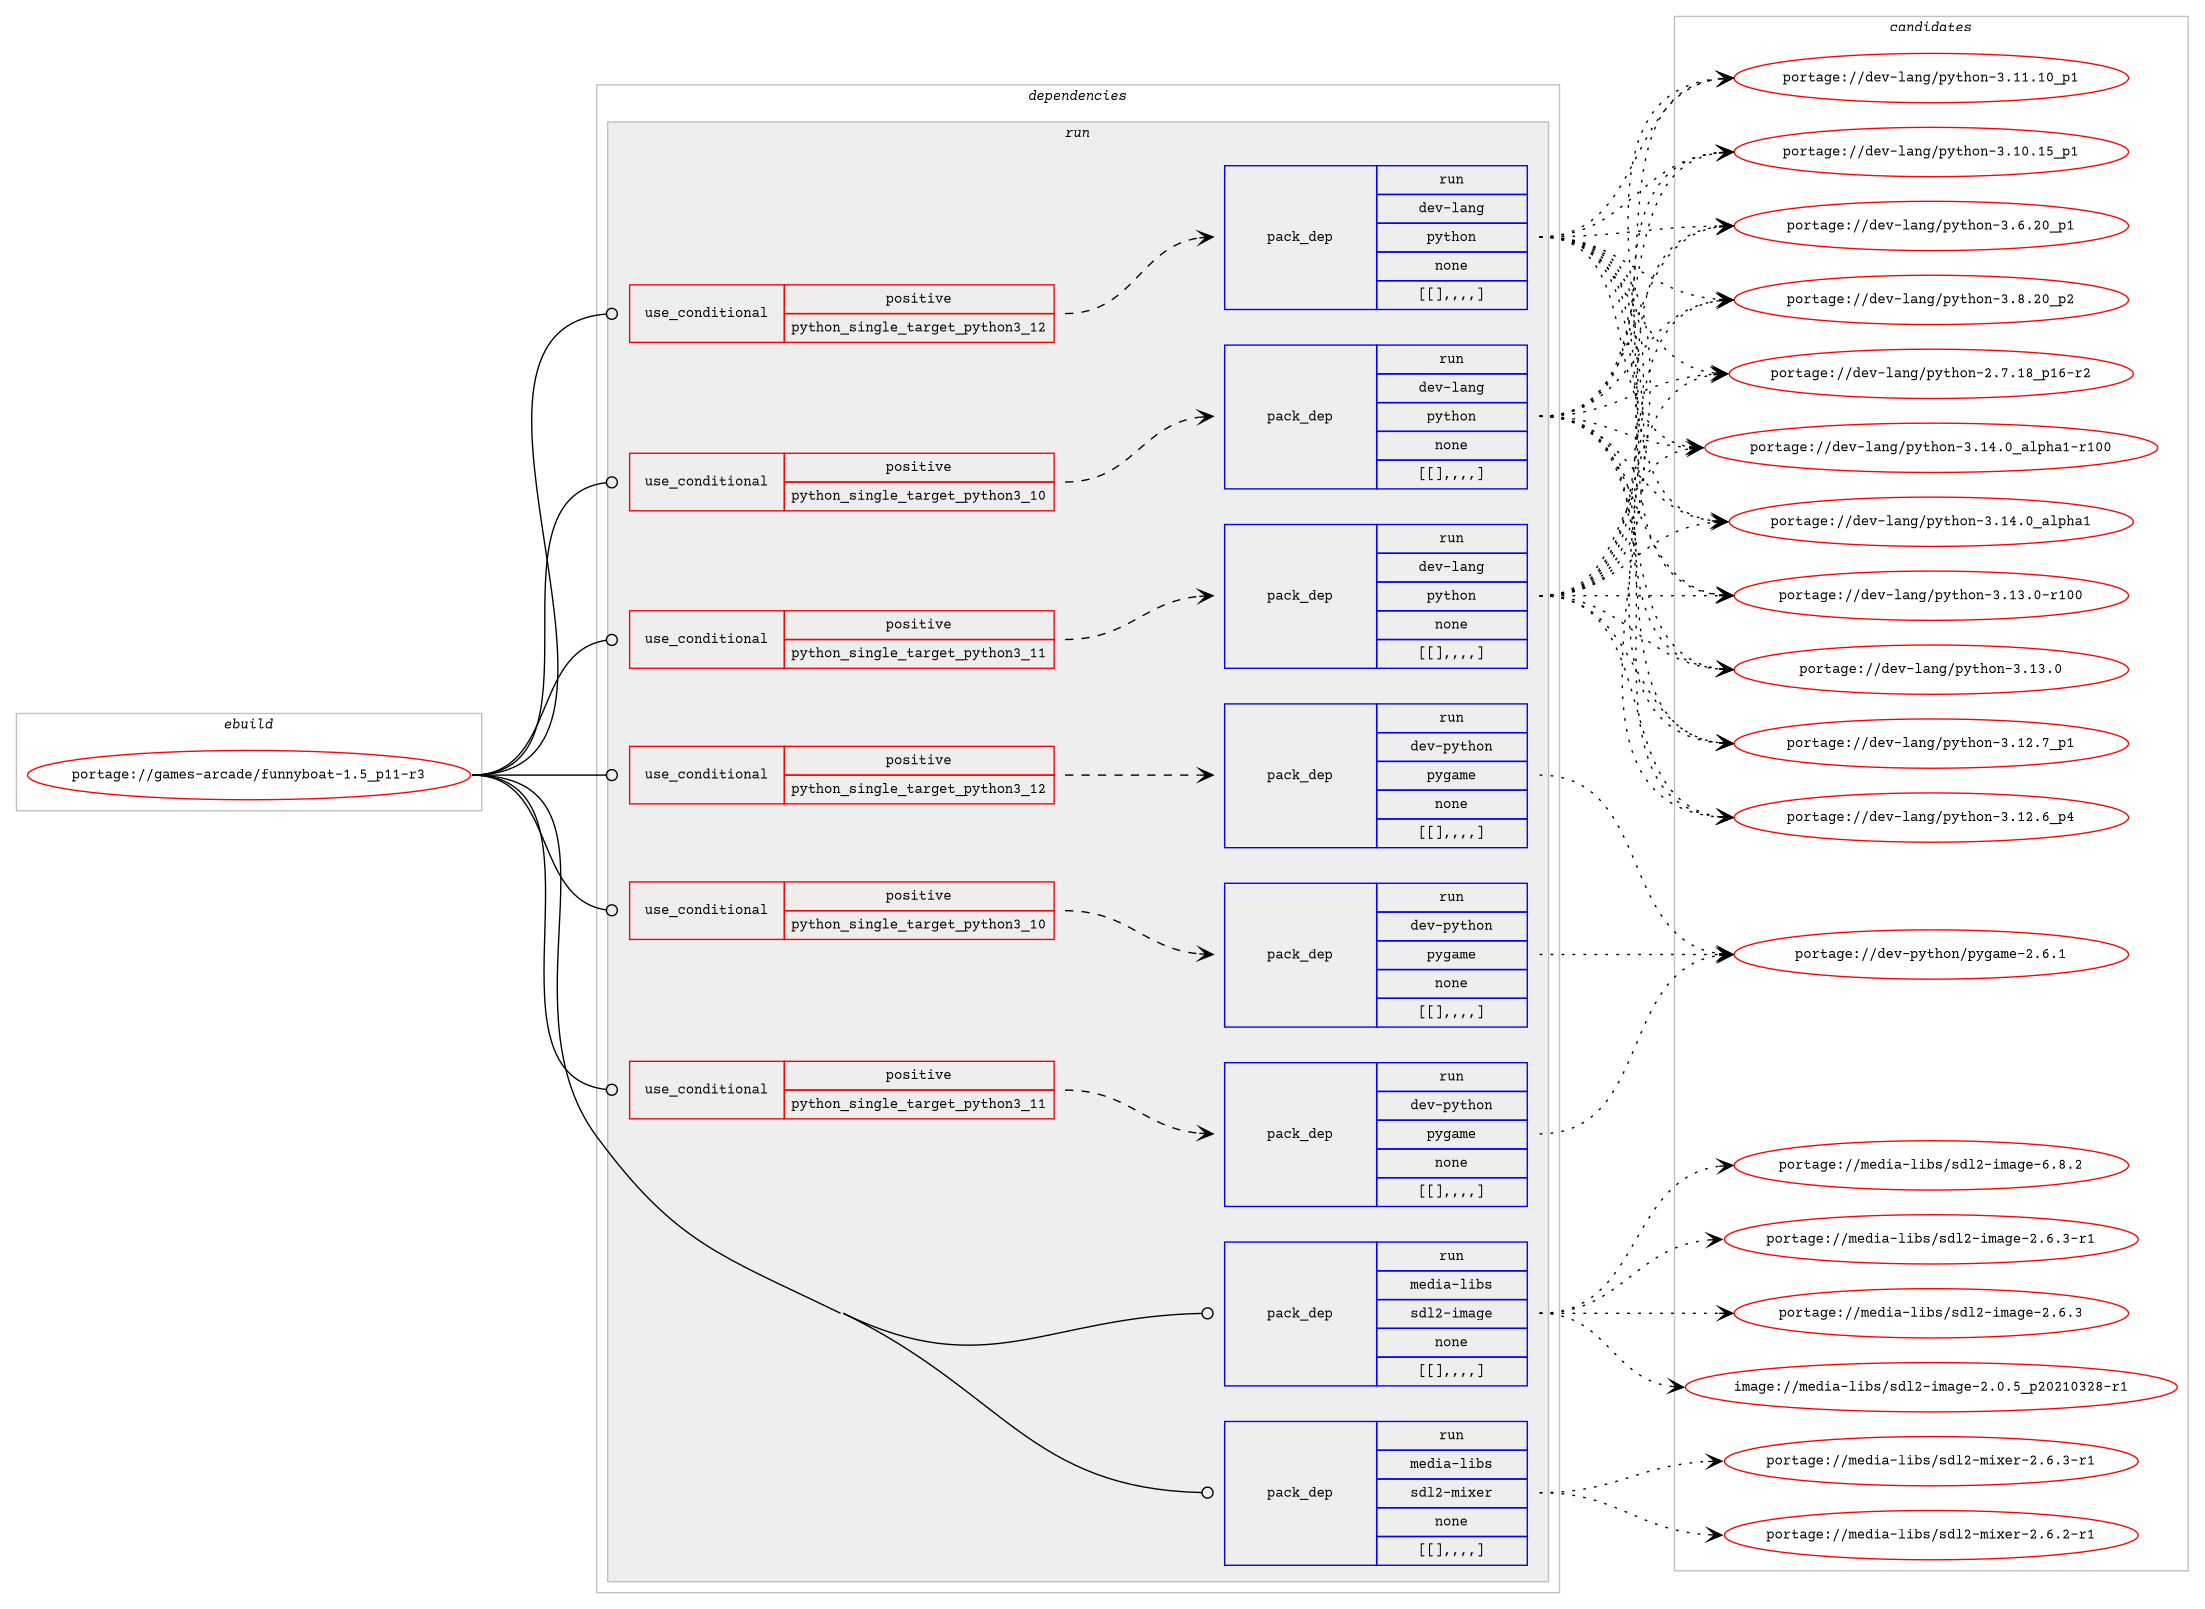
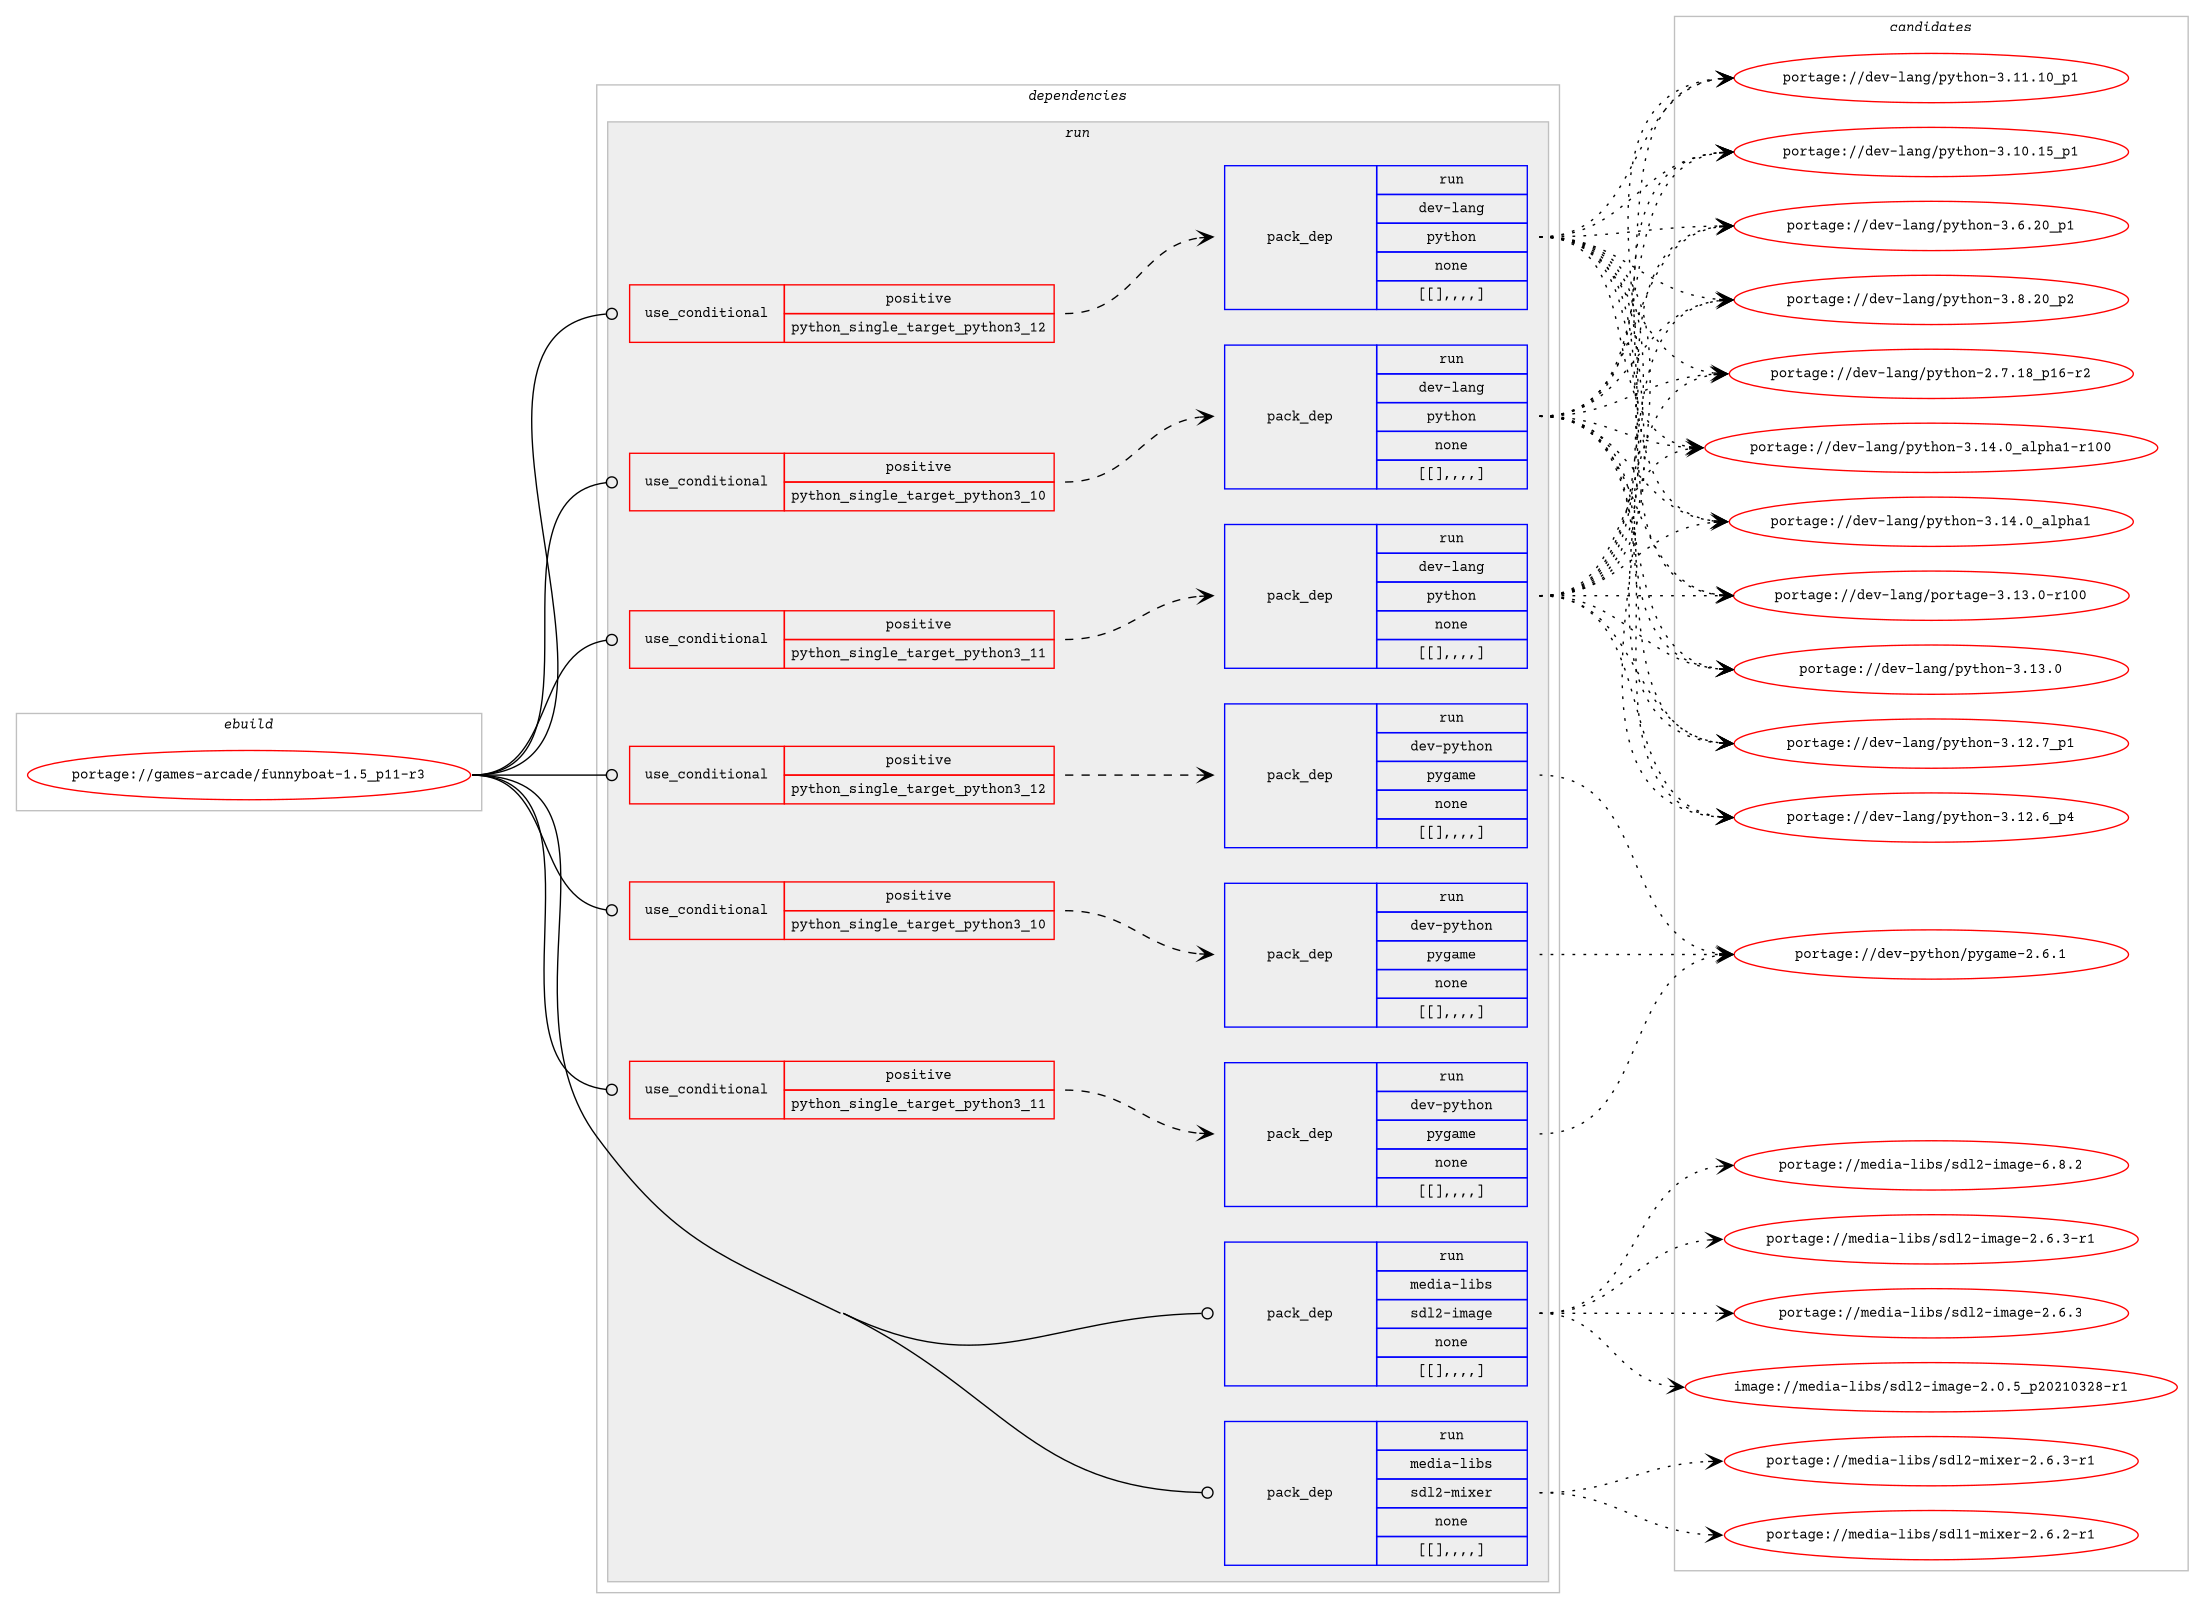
  digraph {
    compound=true
    concentrate=true
    fontname="Courier Prime"
    fontsize=10
    newrank=true
    rankdir=LR
    ranksep=1.5
    node [color=red fontname="Courier Prime" fontsize=10]
    edge [arrowhead=vee fontname="Courier Prime" headport=w style=dotted tailport=e weight=100]
    n1 [label="portage://games-arcade/funnyboat-1.5_p11-r3" width=4]
    n2 [color=blue label=<<TABLE BORDER="0" CELLBORDER="1" CELLSPACING="0" CELLPADDING="4" WIDTH="220"><TR><TD ROWSPAN="6" CELLPADDING="30">pack_dep</TD></TR><TR><TD WIDTH="110">run</TD></TR><TR><TD>dev-lang</TD></TR><TR><TD>python</TD></TR><TR><TD>none</TD></TR><TR><TD>[[],,,,]</TD></TR></TABLE>> shape=none]
    n3 [label=<<TABLE BORDER="0" CELLBORDER="1" CELLSPACING="0" CELLPADDING="4"><TR><TD ROWSPAN="3" CELLPADDING="10">use_conditional</TD></TR><TR><TD>positive</TD></TR><TR><TD>python_single_target_python3_10</TD></TR></TABLE>> shape=none]
    n4 [color=blue label=<<TABLE BORDER="0" CELLBORDER="1" CELLSPACING="0" CELLPADDING="4" WIDTH="220"><TR><TD ROWSPAN="6" CELLPADDING="30">pack_dep</TD></TR><TR><TD WIDTH="110">run</TD></TR><TR><TD>dev-python</TD></TR><TR><TD>pygame</TD></TR><TR><TD>none</TD></TR><TR><TD>[[],,,,]</TD></TR></TABLE>> shape=none]
    n5 [label=<<TABLE BORDER="0" CELLBORDER="1" CELLSPACING="0" CELLPADDING="4"><TR><TD ROWSPAN="3" CELLPADDING="10">use_conditional</TD></TR><TR><TD>positive</TD></TR><TR><TD>python_single_target_python3_10</TD></TR></TABLE>> shape=none]
    n6 [color=blue label=<<TABLE BORDER="0" CELLBORDER="1" CELLSPACING="0" CELLPADDING="4" WIDTH="220"><TR><TD ROWSPAN="6" CELLPADDING="30">pack_dep</TD></TR><TR><TD WIDTH="110">run</TD></TR><TR><TD>dev-lang</TD></TR><TR><TD>python</TD></TR><TR><TD>none</TD></TR><TR><TD>[[],,,,]</TD></TR></TABLE>> shape=none]
    n7 [label=<<TABLE BORDER="0" CELLBORDER="1" CELLSPACING="0" CELLPADDING="4"><TR><TD ROWSPAN="3" CELLPADDING="10">use_conditional</TD></TR><TR><TD>positive</TD></TR><TR><TD>python_single_target_python3_11</TD></TR></TABLE>> shape=none]
    n8 [color=blue label=<<TABLE BORDER="0" CELLBORDER="1" CELLSPACING="0" CELLPADDING="4" WIDTH="220"><TR><TD ROWSPAN="6" CELLPADDING="30">pack_dep</TD></TR><TR><TD WIDTH="110">run</TD></TR><TR><TD>dev-python</TD></TR><TR><TD>pygame</TD></TR><TR><TD>none</TD></TR><TR><TD>[[],,,,]</TD></TR></TABLE>> shape=none]
    n9 [label=<<TABLE BORDER="0" CELLBORDER="1" CELLSPACING="0" CELLPADDING="4"><TR><TD ROWSPAN="3" CELLPADDING="10">use_conditional</TD></TR><TR><TD>positive</TD></TR><TR><TD>python_single_target_python3_11</TD></TR></TABLE>> shape=none]
    n10 [color=blue label=<<TABLE BORDER="0" CELLBORDER="1" CELLSPACING="0" CELLPADDING="4" WIDTH="220"><TR><TD ROWSPAN="6" CELLPADDING="30">pack_dep</TD></TR><TR><TD WIDTH="110">run</TD></TR><TR><TD>dev-lang</TD></TR><TR><TD>python</TD></TR><TR><TD>none</TD></TR><TR><TD>[[],,,,]</TD></TR></TABLE>> shape=none]
    n11 [label=<<TABLE BORDER="0" CELLBORDER="1" CELLSPACING="0" CELLPADDING="4"><TR><TD ROWSPAN="3" CELLPADDING="10">use_conditional</TD></TR><TR><TD>positive</TD></TR><TR><TD>python_single_target_python3_12</TD></TR></TABLE>> shape=none]
    n12 [color=blue label=<<TABLE BORDER="0" CELLBORDER="1" CELLSPACING="0" CELLPADDING="4" WIDTH="220"><TR><TD ROWSPAN="6" CELLPADDING="30">pack_dep</TD></TR><TR><TD WIDTH="110">run</TD></TR><TR><TD>dev-python</TD></TR><TR><TD>pygame</TD></TR><TR><TD>none</TD></TR><TR><TD>[[],,,,]</TD></TR></TABLE>> shape=none]
    n13 [label=<<TABLE BORDER="0" CELLBORDER="1" CELLSPACING="0" CELLPADDING="4"><TR><TD ROWSPAN="3" CELLPADDING="10">use_conditional</TD></TR><TR><TD>positive</TD></TR><TR><TD>python_single_target_python3_12</TD></TR></TABLE>> shape=none]
    n14 [color=blue label=<<TABLE BORDER="0" CELLBORDER="1" CELLSPACING="0" CELLPADDING="4" WIDTH="220"><TR><TD ROWSPAN="6" CELLPADDING="30">pack_dep</TD></TR><TR><TD WIDTH="110">run</TD></TR><TR><TD>media-libs</TD></TR><TR><TD>sdl2-image</TD></TR><TR><TD>none</TD></TR><TR><TD>[[],,,,]</TD></TR></TABLE>> shape=none]
    n15 [color=blue label=<<TABLE BORDER="0" CELLBORDER="1" CELLSPACING="0" CELLPADDING="4" WIDTH="220"><TR><TD ROWSPAN="6" CELLPADDING="30">pack_dep</TD></TR><TR><TD WIDTH="110">run</TD></TR><TR><TD>media-libs</TD></TR><TR><TD>sdl2-mixer</TD></TR><TR><TD>none</TD></TR><TR><TD>[[],,,,]</TD></TR></TABLE>> shape=none]
    n16 [label="portage://dev-lang/python-3.14.0_alpha1-r100" width=4]
    n17 [label="portage://dev-lang/python-3.14.0_alpha1" width=4]
-   n18 [label="portage://dev-lang/python-3.13.0-r100" width=4]
+   n18 [label="portage://dev-lang/portage-3.13.0-r100" width=4]
    n19 [label="portage://dev-lang/python-3.13.0" width=4]
    n20 [label="portage://dev-lang/python-3.12.7_p1" width=4]
    n21 [label="portage://dev-lang/python-3.12.6_p4" width=4]
    n22 [label="portage://dev-lang/python-3.11.10_p1" width=4]
    n23 [label="portage://dev-lang/python-3.10.15_p1" width=4]
    n24 [label="portage://dev-lang/python-3.6.20_p1" width=4]
    n25 [label="portage://dev-lang/python-3.8.20_p2" width=4]
    n26 [label="portage://dev-lang/python-2.7.18_p16-r2" width=4]
    n27 [label="portage://dev-python/pygame-2.6.1" width=4]
    n28 [label="portage://media-libs/sdl2-mixer-2.6.3-r1" width=4]
-   n29 [label="portage://media-libs/sdl2-mixer-2.6.2-r1" width=4]
+   n29 [label="portage://media-libs/sdl1-mixer-2.6.2-r1" width=4]
    n30 [label="portage://media-libs/sdl2-image-6.8.2" width=4]
    n31 [label="portage://media-libs/sdl2-image-2.6.3-r1" width=4]
    n32 [label="portage://media-libs/sdl2-image-2.6.3" width=4]
    n33 [label="image://media-libs/sdl2-image-2.0.5_p20210328-r1" width=4]
    subgraph cluster_1 {
      color=gray
      label=<<i>ebuild</i>>
      n1
    }
    subgraph cluster_2 {
      color=gray
      label=<<i>dependencies</i>>
      subgraph cluster_3 {
        color=gray
        fillcolor="#eeeeee"
        label=<<i>compile</i>>
        style=filled
      }
      subgraph cluster_4 {
        color=gray
        fillcolor="#eeeeee"
        label=<<i>compile and run</i>>
        style=filled
      }
      subgraph cluster_5 {
        color=gray
        fillcolor="#eeeeee"
        label=<<i>run</i>>
        style=filled
        subgraph sub_6 {
          color=gray
          fillcolor="#eeeeee"
          label=<<i>run</i>>
          style=filled
          n3
          subgraph sub_7 {
            color=gray
            fillcolor="#eeeeee"
            label=<<i>run</i>>
            style=filled
            n2
          }
        }
        subgraph sub_8 {
          color=gray
          fillcolor="#eeeeee"
          label=<<i>run</i>>
          style=filled
          n5
          subgraph sub_9 {
            color=gray
            fillcolor="#eeeeee"
            label=<<i>run</i>>
            style=filled
            n4
          }
        }
        subgraph sub_10 {
          color=gray
          fillcolor="#eeeeee"
          label=<<i>run</i>>
          style=filled
          n7
          subgraph sub_11 {
            color=gray
            fillcolor="#eeeeee"
            label=<<i>run</i>>
            style=filled
            n6
          }
        }
        subgraph sub_12 {
          color=gray
          fillcolor="#eeeeee"
          label=<<i>run</i>>
          style=filled
          n9
          subgraph sub_13 {
            color=gray
            fillcolor="#eeeeee"
            label=<<i>run</i>>
            style=filled
            n8
          }
        }
        subgraph sub_14 {
          color=gray
          fillcolor="#eeeeee"
          label=<<i>run</i>>
          style=filled
          n11
          subgraph sub_15 {
            color=gray
            fillcolor="#eeeeee"
            label=<<i>run</i>>
            style=filled
            n10
          }
        }
        subgraph sub_16 {
          color=gray
          fillcolor="#eeeeee"
          label=<<i>run</i>>
          style=filled
          n13
          subgraph sub_17 {
            color=gray
            fillcolor="#eeeeee"
            label=<<i>run</i>>
            style=filled
            n12
          }
        }
        subgraph sub_18 {
          color=gray
          fillcolor="#eeeeee"
          label=<<i>run</i>>
          style=filled
          n14
        }
        subgraph sub_19 {
          color=gray
          fillcolor="#eeeeee"
          label=<<i>run</i>>
          style=filled
          n15
        }
      }
    }
    subgraph cluster_20 {
      color=gray
      label=<<i>candidates</i>>
      rank=same
      subgraph sub_21 {
        color=black
        label=<<i>candidates</i>>
        nodesep=1
        rank=same
        n16
        n17
        n18
        n19
        n20
        n21
        n22
        n23
        n24
        n25
        n26
      }
      subgraph sub_22 {
        color=black
        label=<<i>candidates</i>>
        nodesep=1
        rank=same
        n27
      }
      subgraph sub_23 {
        color=black
        label=<<i>candidates</i>>
        nodesep=1
        rank=same
        n16
        n17
        n18
        n19
        n20
        n21
        n22
        n23
        n24
        n25
        n26
      }
      subgraph sub_24 {
        color=black
        label=<<i>candidates</i>>
        nodesep=1
        rank=same
        n27
      }
      subgraph sub_25 {
        color=black
        label=<<i>candidates</i>>
        nodesep=1
        rank=same
        n16
        n17
        n18
        n19
        n20
        n21
        n22
        n23
        n24
        n25
        n26
      }
      subgraph sub_26 {
        color=black
        label=<<i>candidates</i>>
        nodesep=1
        rank=same
        n28
        n29
      }
      subgraph sub_27 {
        color=black
        label=<<i>candidates</i>>
        nodesep=1
        rank=same
        n27
      }
      subgraph sub_28 {
        color=black
        label=<<i>candidates</i>>
        nodesep=1
        rank=same
        n30
        n31
        n32
        n33
      }
    }
    n1 -> n3 [arrowhead=odot style=solid weight=20]
    n1 -> n5 [arrowhead=odot style=solid weight=20]
    n1 -> n7 [arrowhead=odot style=solid weight=20]
    n1 -> n9 [arrowhead=odot style=solid weight=20]
    n1 -> n11 [arrowhead=odot style=solid weight=20]
    n1 -> n13 [arrowhead=odot style=solid weight=20]
    n1 -> n14 [arrowhead=odot style=solid weight=20]
    n1 -> n15 [arrowhead=odot style=solid weight=20]
    n2 -> n16
    n2 -> n17
    n2 -> n18
    n2 -> n19
    n2 -> n20
    n2 -> n21
    n2 -> n22
    n2 -> n23
    n2 -> n24
    n2 -> n25
    n2 -> n26
    n3 -> n2 [style=dashed weight=20]
    n4 -> n27
    n5 -> n4 [style=dashed weight=20]
    n6 -> n16
    n6 -> n17
    n6 -> n18
    n6 -> n19
    n6 -> n20
    n6 -> n21
    n6 -> n22
    n6 -> n23
    n6 -> n24
    n6 -> n25
    n6 -> n26
    n7 -> n6 [style=dashed weight=20]
    n8 -> n27
    n9 -> n8 [style=dashed weight=20]
    n10 -> n16
    n10 -> n17
    n10 -> n18
    n10 -> n19
    n10 -> n20
    n10 -> n21
    n10 -> n22
    n10 -> n23
    n10 -> n24
    n10 -> n25
    n10 -> n26
    n11 -> n10 [style=dashed weight=20]
    n12 -> n27
    n13 -> n12 [style=dashed weight=20]
    n14 -> n30
    n14 -> n31
    n14 -> n32
    n14 -> n33
    n15 -> n28
    n15 -> n29
  }
